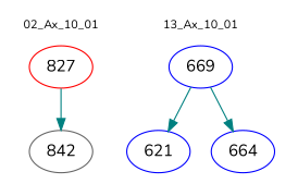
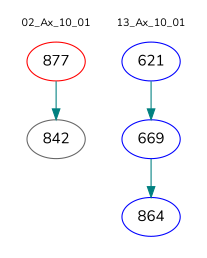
  digraph {
    fontname=Nunito
    node [color=blue fontname=Nunito]
    edge [color=teal fontname=Nunito]
-   n1 [color=red label=827]
+   n1 [color=red label=877]
    n2 [color=gray40 label=842]
    n3 [label=669]
    n4 [label=621]
-   n5 [label=664]
+   n5 [label=864]
    subgraph cluster_1 {
      color=white
      fontsize=10
      label="02_Ax_10_01"
      n1
      n2
    }
    subgraph cluster_2 {
      color=white
      fontsize=10
      label="13_Ax_10_01"
      n3
      n4
      n5
    }
    n1 -> n2
-   n3 -> n4
+   n4 -> n3
    n3 -> n5
  }
